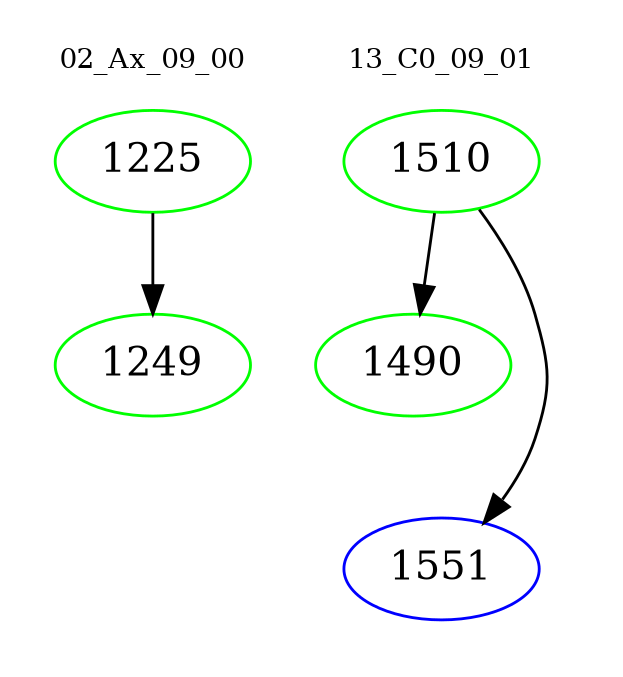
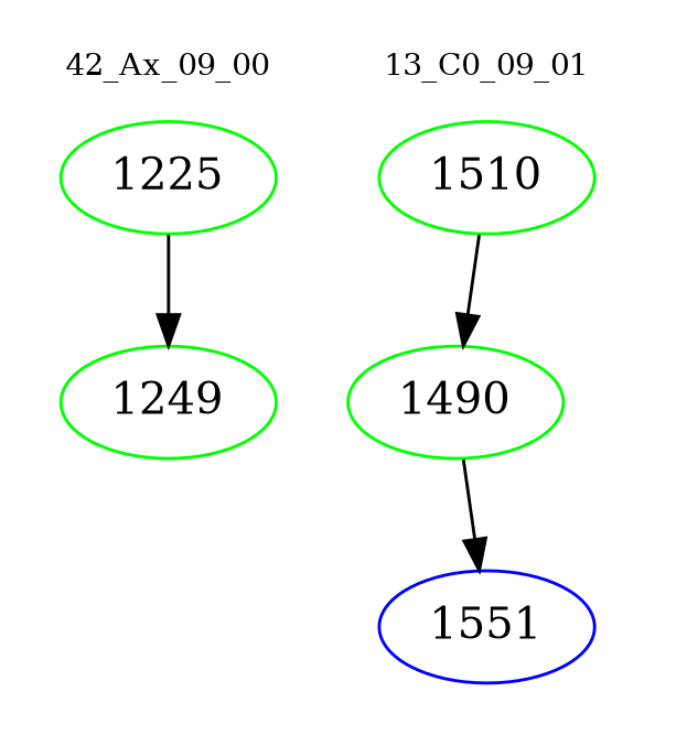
  digraph {
    node [color=green]
    edge [color=black]
    n1 [label=1225]
    n2 [label=1249]
    n3 [label=1510]
    n4 [label=1490]
    n5 [color=blue label=1551]
    subgraph cluster_1 {
      color=white
      fontsize=10
-     label="02_Ax_09_00"
+     label="42_Ax_09_00"
      n1
      n2
    }
    subgraph cluster_2 {
      color=white
      fontsize=10
      label="13_C0_09_01"
      n3
      n4
      n5
    }
    n1 -> n2
    n3 -> n4
-   n3 -> n5
+   n4 -> n5
  }
